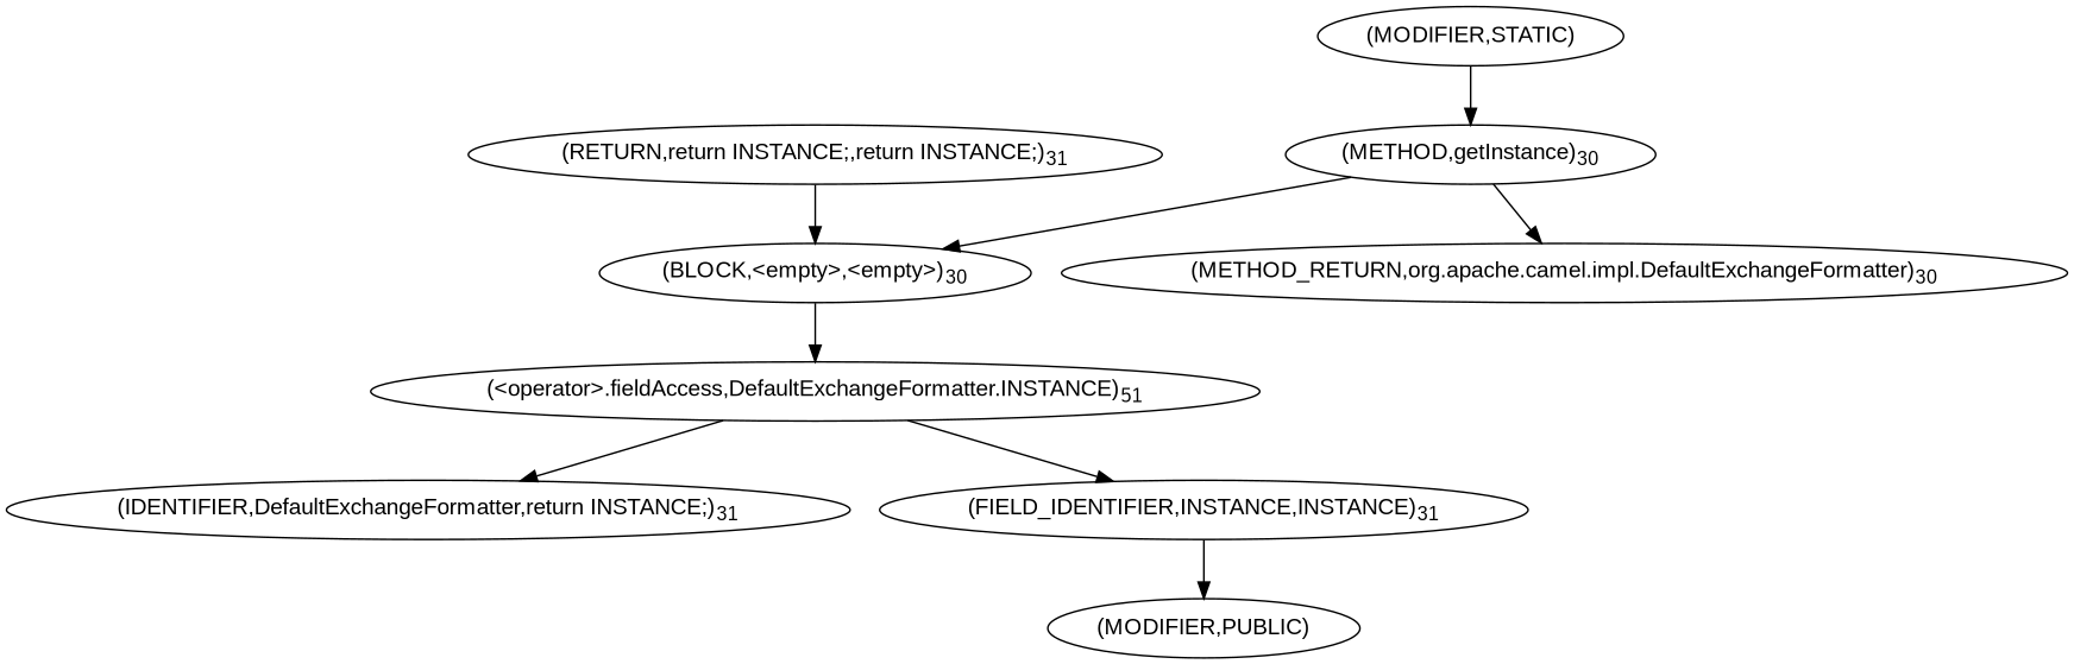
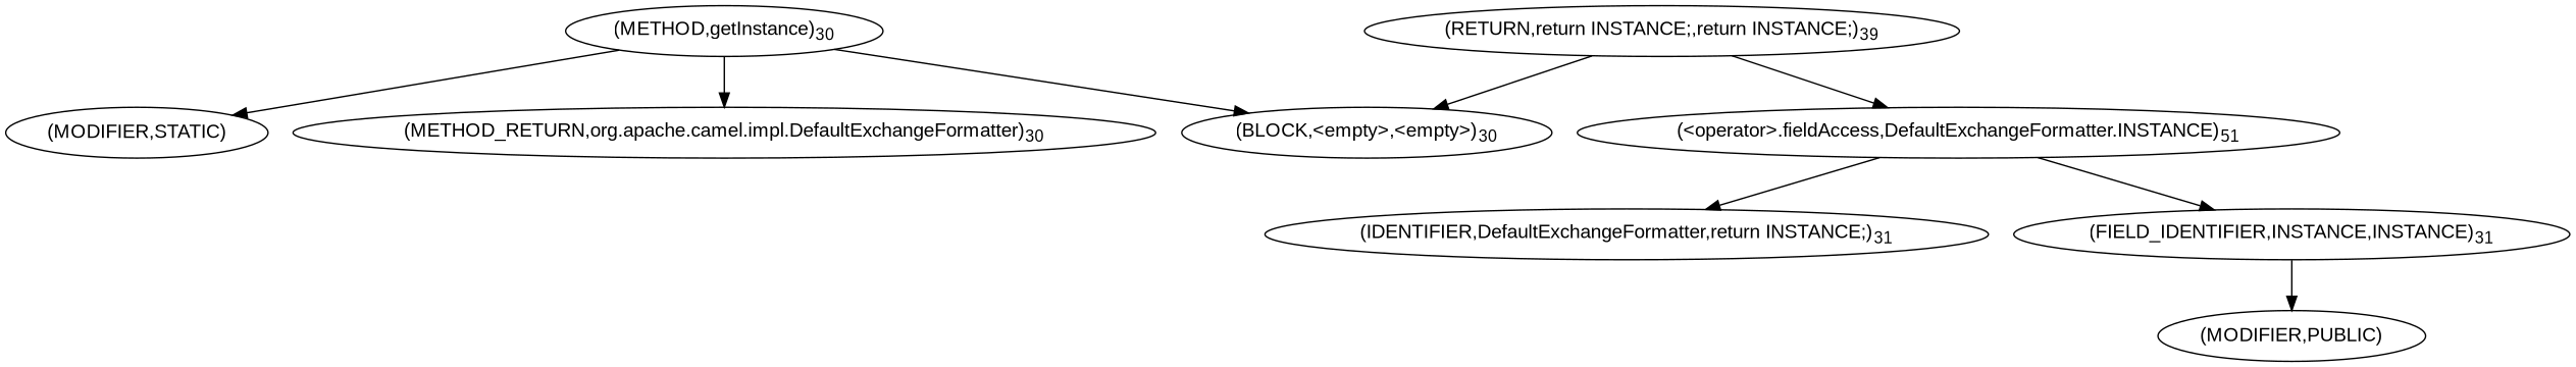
  digraph {
    fontname="Liberation Sans"
    node [fontname="Liberation Sans"]
    edge [fontname="Liberation Sans"]
    n1 [label=<(METHOD,getInstance)<SUB>30</SUB>>]
    n2 [label=<(BLOCK,&lt;empty&gt;,&lt;empty&gt;)<SUB>30</SUB>>]
    n3 [label=<(MODIFIER,STATIC)>]
    n4 [label=<(METHOD_RETURN,org.apache.camel.impl.DefaultExchangeFormatter)<SUB>30</SUB>>]
    n5 [label=<(MODIFIER,PUBLIC)>]
-   n6 [label=<(RETURN,return INSTANCE;,return INSTANCE;)<SUB>31</SUB>>]
+   n6 [label=<(RETURN,return INSTANCE;,return INSTANCE;)<SUB>39</SUB>>]
    n7 [label=<(&lt;operator&gt;.fieldAccess,DefaultExchangeFormatter.INSTANCE)<SUB>51</SUB>>]
    n8 [label=<(IDENTIFIER,DefaultExchangeFormatter,return INSTANCE;)<SUB>31</SUB>>]
    n9 [label=<(FIELD_IDENTIFIER,INSTANCE,INSTANCE)<SUB>31</SUB>>]
    n1 -> n2
-   n3 -> n1
+   n1 -> n3
    n1 -> n4
    n6 -> n2
-   n2 -> n7
+   n6 -> n7
    n7 -> n8
    n7 -> n9
    n9 -> n5
  }
